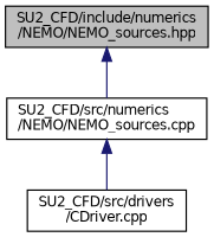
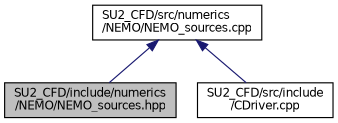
  digraph {
    node [color=black fillcolor=white fontname=Helvetica fontsize=10 shape=record style=filled]
    edge [color=midnightblue dir=back fontname=Helvetica fontsize=10 labelfontname=Helvetica labelfontsize=10 style=solid]
    n1 [fillcolor=grey75 fontcolor=black height=0.2 label="SU2_CFD/include/numerics\l/NEMO/NEMO_sources.hpp" width=0.4]
    n2 [height=0.2 label="SU2_CFD/src/numerics\l/NEMO/NEMO_sources.cpp" width=0.4]
-   n3 [height=0.2 label="SU2_CFD/src/drivers\l/CDriver.cpp" width=0.4]
-   n1 -> n2
+   n3 [height=0.2 label="SU2_CFD/src/include\l/CDriver.cpp" width=0.4]
+   n2 -> n1
    n2 -> n3
  }
